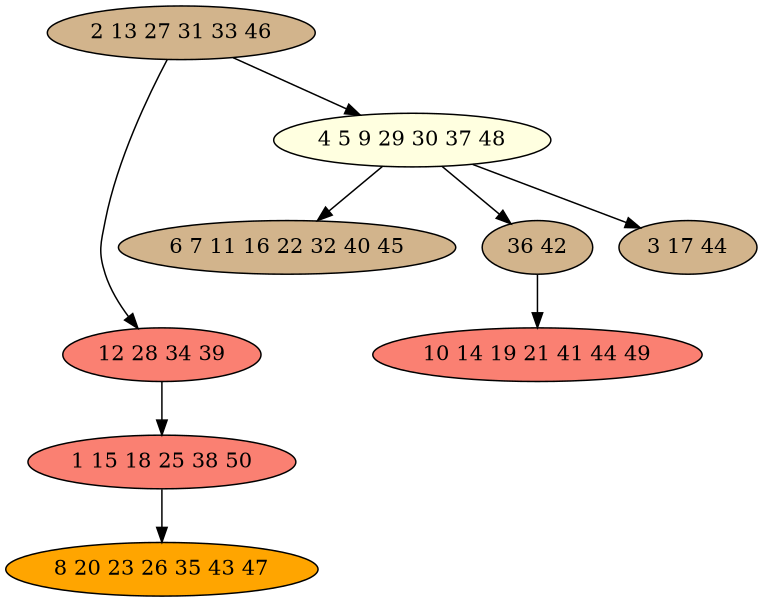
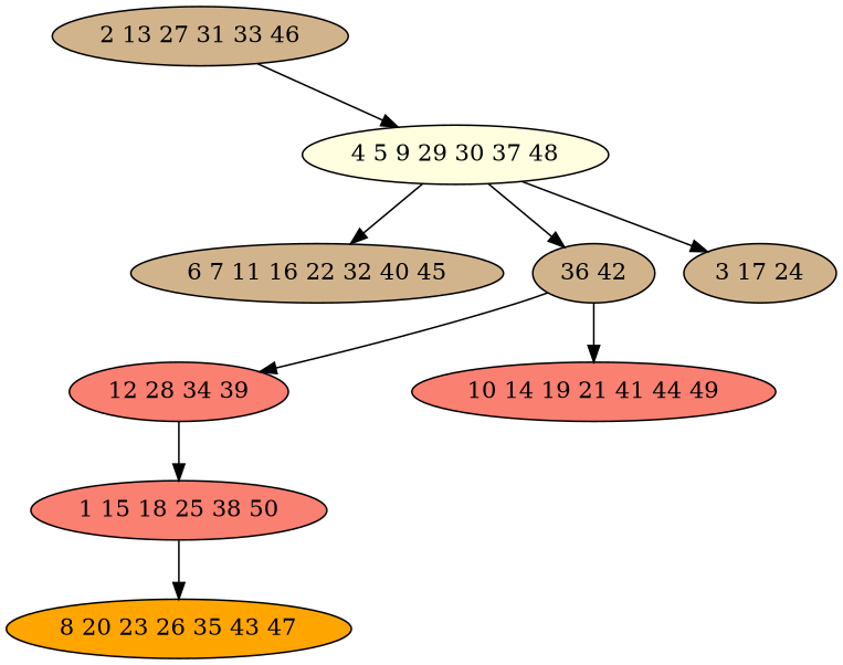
  digraph {
    node [fillcolor=tan style=filled]
    n1 [label="2 13 27 31 33 46"]
    n2 [fillcolor=salmon label="12 28 34 39"]
    n3 [fillcolor=lightyellow label="4 5 9 29 30 37 48"]
    n4 [fillcolor=salmon label="1 15 18 25 38 50"]
    n5 [label="6 7 11 16 22 32 40 45"]
    n6 [label="36 42"]
-   n7 [label="3 17 44"]
+   n7 [label="3 17 24"]
    n8 [fillcolor=orange label="8 20 23 26 35 43 47"]
    n9 [fillcolor=salmon label="10 14 19 21 41 44 49"]
-   n1 -> n2
+   n6 -> n2
    n1 -> n3
    n2 -> n4
    n3 -> n5
    n3 -> n6
    n3 -> n7
    n4 -> n8
    n6 -> n9
  }
